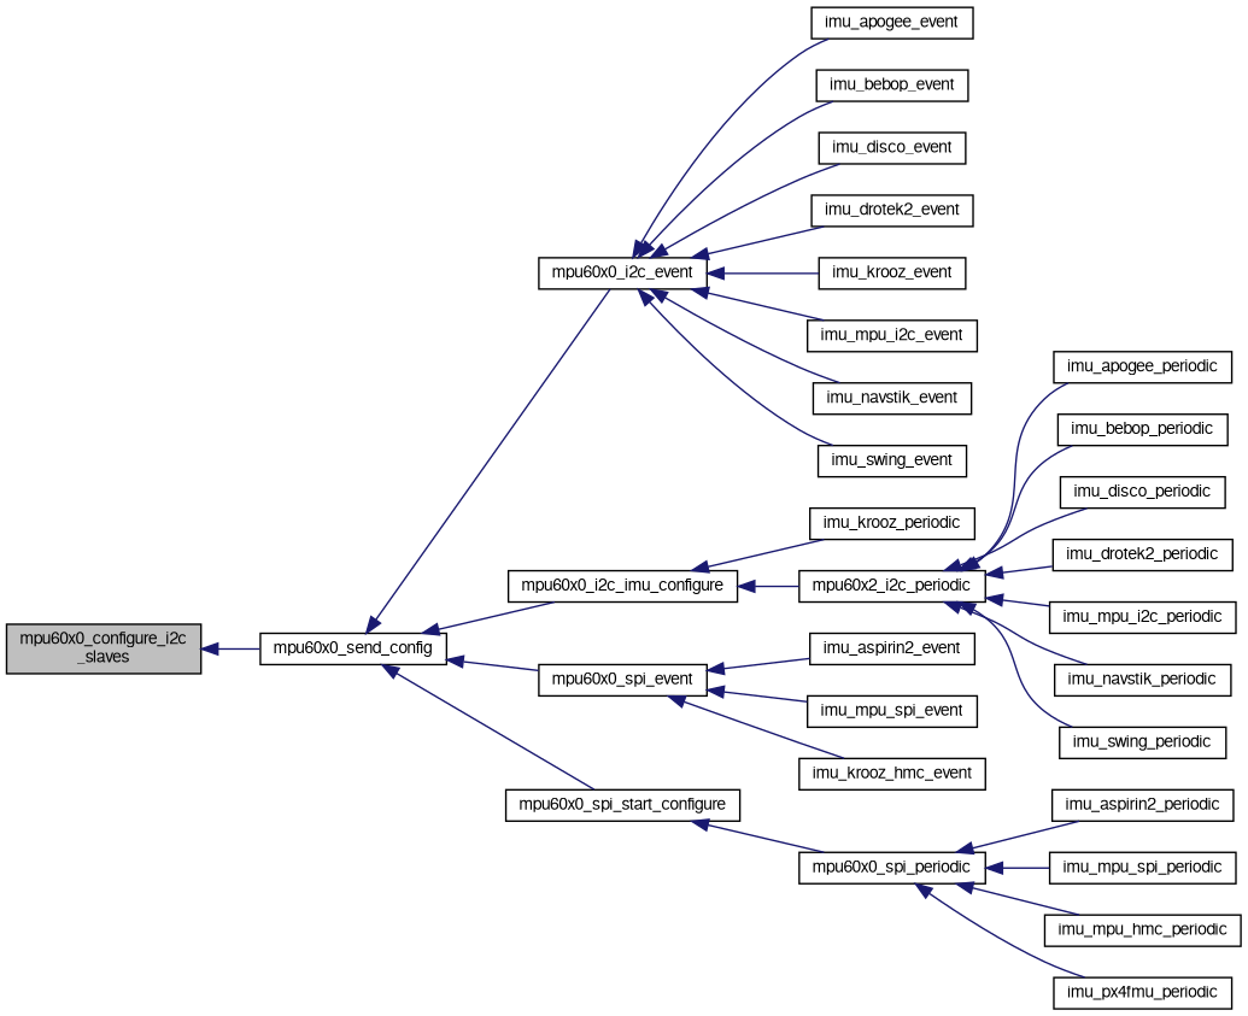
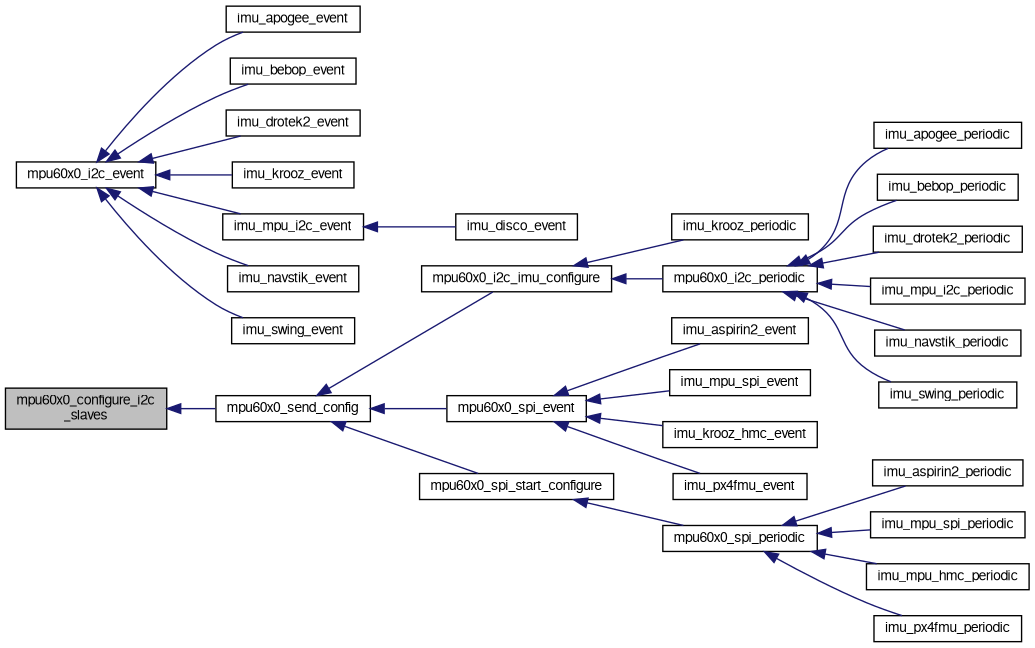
  digraph {
    rankdir=LR
    node [color=black fillcolor=white fontname=FreeSans fontsize=10 shape=record style=filled]
    edge [color=midnightblue dir=back fontname=FreeSans fontsize=10 labelfontname=FreeSans labelfontsize=10 style=solid]
    n1 [fillcolor=grey75 fontcolor=black height=0.2 label="mpu60x0_configure_i2c\l_slaves" width=0.4]
    n2 [height=0.2 label=mpu60x0_send_config width=0.4]
    n3 [height=0.2 label=mpu60x0_i2c_event width=0.4]
    n4 [height=0.2 label=mpu60x0_i2c_imu_configure width=0.4]
    n5 [height=0.2 label=mpu60x0_spi_event width=0.4]
    n6 [height=0.2 label=mpu60x0_spi_start_configure width=0.4]
    n7 [height=0.2 label=imu_apogee_event width=0.4]
    n8 [height=0.2 label=imu_bebop_event width=0.4]
    n9 [height=0.2 label=imu_disco_event width=0.4]
    n10 [height=0.2 label=imu_drotek2_event width=0.4]
    n11 [height=0.2 label=imu_krooz_event width=0.4]
    n12 [height=0.2 label=imu_mpu_i2c_event width=0.4]
    n13 [height=0.2 label=imu_navstik_event width=0.4]
    n14 [height=0.2 label=imu_swing_event width=0.4]
    n15 [height=0.2 label=imu_krooz_periodic width=0.4]
-   n16 [height=0.2 label=mpu60x2_i2c_periodic width=0.4]
+   n16 [height=0.2 label=mpu60x0_i2c_periodic width=0.4]
    n17 [height=0.2 label=imu_aspirin2_event width=0.4]
    n18 [height=0.2 label=imu_mpu_spi_event width=0.4]
    n19 [height=0.2 label=imu_krooz_hmc_event width=0.4]
+   n20 [height=0.2 label=imu_px4fmu_event width=0.4]
    n21 [height=0.2 label=mpu60x0_spi_periodic width=0.4]
    n22 [height=0.2 label=imu_apogee_periodic width=0.4]
    n23 [height=0.2 label=imu_bebop_periodic width=0.4]
-   n24 [height=0.2 label=imu_disco_periodic width=0.4]
    n25 [height=0.2 label=imu_drotek2_periodic width=0.4]
    n26 [height=0.2 label=imu_mpu_i2c_periodic width=0.4]
    n27 [height=0.2 label=imu_navstik_periodic width=0.4]
    n28 [height=0.2 label=imu_swing_periodic width=0.4]
    n29 [height=0.2 label=imu_aspirin2_periodic width=0.4]
    n30 [height=0.2 label=imu_mpu_spi_periodic width=0.4]
    n31 [height=0.2 label=imu_mpu_hmc_periodic width=0.4]
    n32 [height=0.2 label=imu_px4fmu_periodic width=0.4]
    n1 -> n2
-   n2 -> n3
    n2 -> n4
    n2 -> n5
    n2 -> n6
    n3 -> n7
    n3 -> n8
-   n3 -> n9
+   n12 -> n9
    n3 -> n10
    n3 -> n11
    n3 -> n12
    n3 -> n13
    n3 -> n14
    n4 -> n15
    n4 -> n16
    n5 -> n17
    n5 -> n18
    n5 -> n19
+   n5 -> n20
    n6 -> n21
    n16 -> n22
    n16 -> n23
-   n16 -> n24
    n16 -> n25
    n16 -> n26
    n16 -> n27
    n16 -> n28
    n21 -> n29
    n21 -> n30
    n21 -> n31
    n21 -> n32
  }
